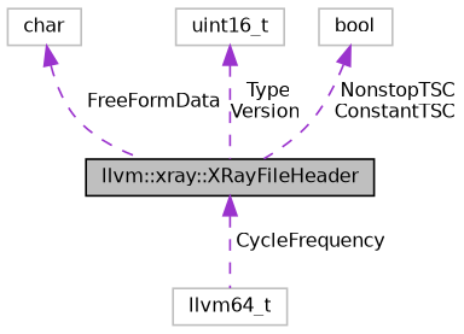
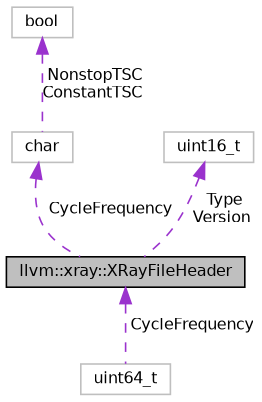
  digraph {
    node [color=grey75 fontname=Helvetica fontsize=10 shape=record]
    edge [color=darkorchid3 dir=back fontname=Helvetica fontsize=10 labelfontname=Helvetica labelfontsize=10 style=dashed]
    n1 [color=black fillcolor=grey75 fontcolor=black height=0.2 label="llvm::xray::XRayFileHeader" style=filled width=0.4]
-   n2 [height=0.2 label=llvm64_t width=0.4]
+   n2 [height=0.2 label=uint64_t width=0.4]
    n3 [height=0.2 label=char width=0.4]
    n4 [height=0.2 label=uint16_t width=0.4]
    n5 [height=0.2 label=bool width=0.4]
    n1 -> n2 [label=" CycleFrequency"]
-   n3 -> n1 [label=" FreeFormData"]
+   n3 -> n1 [label=" CycleFrequency"]
    n4 -> n1 [label=" Type\nVersion"]
-   n5 -> n1 [label=" NonstopTSC\nConstantTSC"]
+   n5 -> n3 [label=" NonstopTSC\nConstantTSC"]
  }
